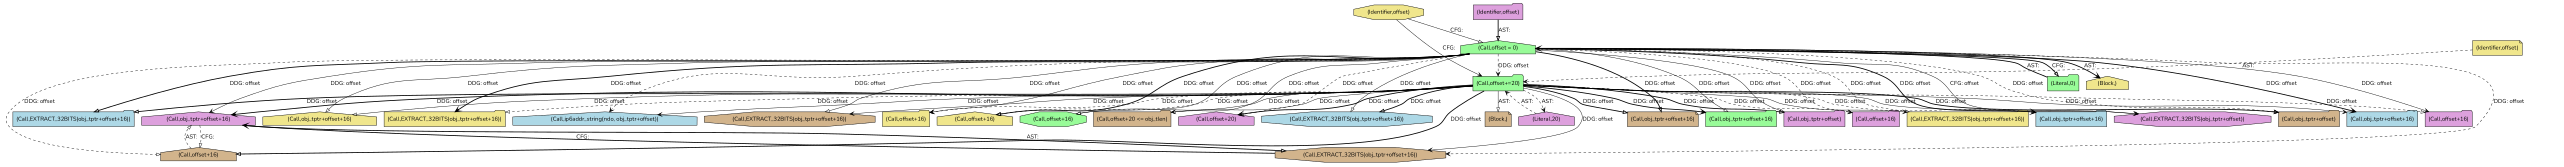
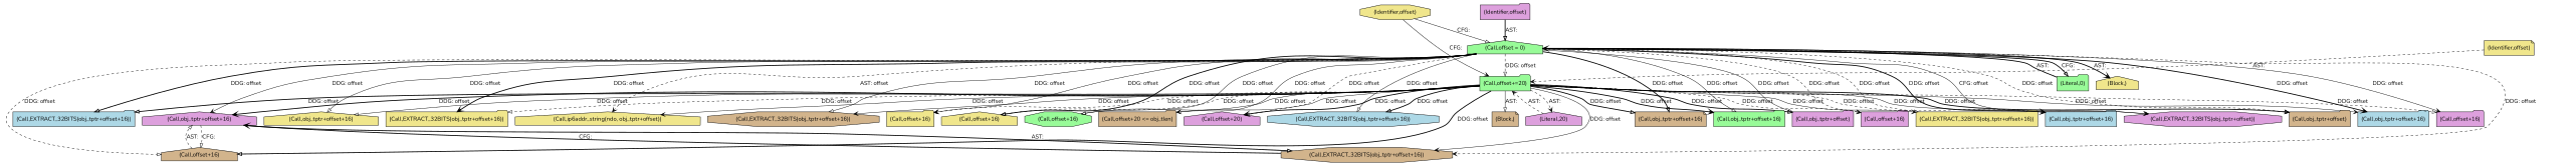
  digraph {
    fontname=Nunito
    node [fillcolor=khaki fontname=Nunito shape=folder style=filled]
    edge [arrowhead=onormal fontname=Nunito style=solid]
    n1 [fillcolor=plum label="(Call,obj_tptr+offset+16)" shape=house]
    n2 [fillcolor=tan label="(Call,EXTRACT_32BITS(obj_tptr+offset+16))" shape=octagon]
    n3 [fillcolor=tan label="(Call,offset+16)" shape=house]
    n4 [fillcolor=palegreen label="(Call,offset+=20)"]
    n5 [fillcolor=lightblue label="(Call,EXTRACT_32BITS(obj_tptr+offset+16))" shape=octagon]
    n6 [fillcolor=lightblue label="(Call,EXTRACT_32BITS(obj_tptr+offset+16))"]
    n7 [label="(Call,obj_tptr+offset+16)" shape=house]
    n8 [label="(Call,EXTRACT_32BITS(obj_tptr+offset+16))"]
-   n9 [fillcolor=lightblue label="(Call,ip6addr_string(ndo, obj_tptr+offset))" shape=house]
+   n9 [label="(Call,ip6addr_string(ndo, obj_tptr+offset))" shape=house]
    n10 [fillcolor=tan label="(Call,EXTRACT_32BITS(obj_tptr+offset+16))" shape=octagon]
    n11 [label="(Call,offset+16)"]
    n12 [fillcolor=plum label="(Call,offset+16)"]
    n13 [fillcolor=plum label="(Call,EXTRACT_32BITS(obj_tptr+offset))" shape=octagon]
    n14 [fillcolor=lightblue label="(Call,obj_tptr+offset+16)"]
    n15 [fillcolor=plum label="(Call,offset+16)"]
    n16 [fillcolor=palegreen label="(Call,offset+16)" shape=octagon]
    n17 [fillcolor=tan label="(Call,offset+20 <= obj_tlen)"]
    n18 [fillcolor=plum label="(Call,offset+20)" shape=house]
    n19 [fillcolor=tan label="(Block,)" shape=note]
    n20 [fillcolor=plum label="(Literal,20)" shape=house]
    n21 [fillcolor=tan label="(Call,obj_tptr+offset+16)" shape=note]
    n22 [fillcolor=plum label="(Call,obj_tptr+offset)"]
    n23 [fillcolor=lightblue label="(Call,obj_tptr+offset+16)"]
    n24 [fillcolor=tan label="(Call,obj_tptr+offset)"]
    n25 [label="(Call,offset+16)" shape=house]
    n26 [fillcolor=palegreen label="(Call,obj_tptr+offset+16)"]
    n27 [label="(Call,EXTRACT_32BITS(obj_tptr+offset+16))"]
    n28 [fillcolor=palegreen label="(Call,offset = 0)" shape=house]
    n29 [fillcolor=palegreen label="(Literal,0)"]
    n30 [label="(Block,)" shape=house]
    n31 [label="(Identifier,offset)" shape=octagon]
    n32 [label="(Identifier,offset)" shape=note]
    n33 [fillcolor=plum label="(Identifier,offset)"]
    n1 -> n2 [label="AST: " style=bold]
    n1 -> n3 [label="CFG: " style=dashed]
    n2 -> n1 [arrowhead=vee label="CFG: " style=bold]
    n3 -> n1 [label="AST: " style=dashed]
    n4 -> n1 [arrowhead=vee label="DDG: offset" style=bold]
    n4 -> n2 [arrowhead=vee label="DDG: offset"]
    n4 -> n3 [label="DDG: offset" style=bold]
    n4 -> n5 [label="DDG: offset" style=bold]
    n4 -> n6 [label="DDG: offset" style=bold]
    n4 -> n7 [label="DDG: offset"]
    n4 -> n8 [label="DDG: offset" style=dashed]
    n4 -> n9 [arrowhead=vee label="DDG: offset"]
    n4 -> n10 [arrowhead=vee label="DDG: offset"]
    n4 -> n11 [arrowhead=vee label="DDG: offset" style=dashed]
    n4 -> n12 [arrowhead=vee label="DDG: offset" style=dashed]
    n4 -> n13 [arrowhead=vee label="DDG: offset"]
    n4 -> n14 [arrowhead=vee label="DDG: offset"]
    n4 -> n15 [label="DDG: offset" style=dashed]
    n4 -> n16 [label="DDG: offset"]
    n4 -> n17 [arrowhead=vee label="DDG: offset"]
    n4 -> n18 [arrowhead=vee label="DDG: offset" style=bold]
    n4 -> n19 [label="AST: "]
    n4 -> n20 [arrowhead=vee label="AST: " style=dashed]
    n4 -> n21 [label="DDG: offset" style=bold]
    n4 -> n22 [label="DDG: offset" style=bold]
    n4 -> n23 [label="DDG: offset" style=dashed]
    n4 -> n24 [label="DDG: offset" style=bold]
    n4 -> n25 [label="DDG: offset" style=dashed]
    n4 -> n26 [arrowhead=vee label="DDG: offset" style=bold]
    n4 -> n27 [arrowhead=vee label="DDG: offset"]
    n20 -> n4 [arrowhead=vee label="AST: " style=dashed]
    n28 -> n1 [arrowhead=vee label="DDG: offset"]
    n28 -> n2 [arrowhead=vee label="DDG: offset" style=dashed]
    n28 -> n3 [label="DDG: offset" style=dashed]
-   n28 -> n4 [arrowhead=vee label="DDG: offset" style=dashed]
+   n28 -> n4 [label="DDG: offset" style=dashed]
    n28 -> n5 [label="DDG: offset"]
    n28 -> n6 [label="DDG: offset" style=bold]
    n28 -> n7 [label="DDG: offset"]
    n28 -> n8 [arrowhead=vee label="DDG: offset" style=bold]
-   n28 -> n9 [arrowhead=vee label="DDG: offset" style=dashed]
+   n28 -> n9 [arrowhead=vee label="AST: offset" style=dashed]
    n28 -> n10 [label="DDG: offset"]
    n28 -> n11 [arrowhead=vee label="DDG: offset"]
    n28 -> n12 [label="DDG: offset" style=dashed]
    n28 -> n13 [arrowhead=vee label="CFG: offset"]
    n28 -> n14 [arrowhead=vee label="DDG: offset" style=bold]
    n28 -> n15 [arrowhead=vee label="DDG: offset"]
    n28 -> n16 [label="DDG: offset"]
    n28 -> n17 [label="DDG: offset"]
    n28 -> n18 [label="DDG: offset" style=dashed]
    n28 -> n21 [label="DDG: offset" style=bold]
    n28 -> n22 [label="DDG: offset"]
    n28 -> n23 [arrowhead=vee label="DDG: offset" style=bold]
    n28 -> n24 [arrowhead=vee label="DDG: offset" style=dashed]
    n28 -> n25 [label="DDG: offset" style=bold]
    n28 -> n26 [label="DDG: offset"]
    n28 -> n27 [label="DDG: offset" style=dashed]
    n28 -> n29 [label="CFG: " style=bold]
    n28 -> n30 [arrowhead=vee label="AST: " style=bold]
    n29 -> n28 [arrowhead=vee label="AST: " style=bold]
    n31 -> n4 [arrowhead=vee label="CFG: "]
    n31 -> n28 [label="CFG: "]
    n32 -> n4 [arrowhead=vee label="AST: " style=dashed]
    n33 -> n28 [label="AST: " style=bold]
  }
